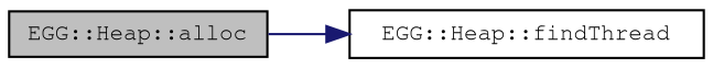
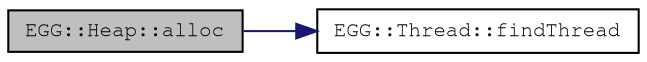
  digraph {
    rankdir=LR
    node [color=black fontname=FreeMono fontsize=10 shape=record style=filled]
    n1 [fillcolor=grey75 fontcolor=black height=0.2 label="EGG::Heap::alloc" width=0.4]
-   n2 [fillcolor=white height=0.2 label="EGG::Heap::findThread" width=0.4]
+   n2 [fillcolor=white height=0.2 label="EGG::Thread::findThread" width=0.4]
    n1 -> n2 [color=midnightblue fontname=FreeMono fontsize=10 labelfontname=FreeMono labelfontsize=10 style=solid]
  }
